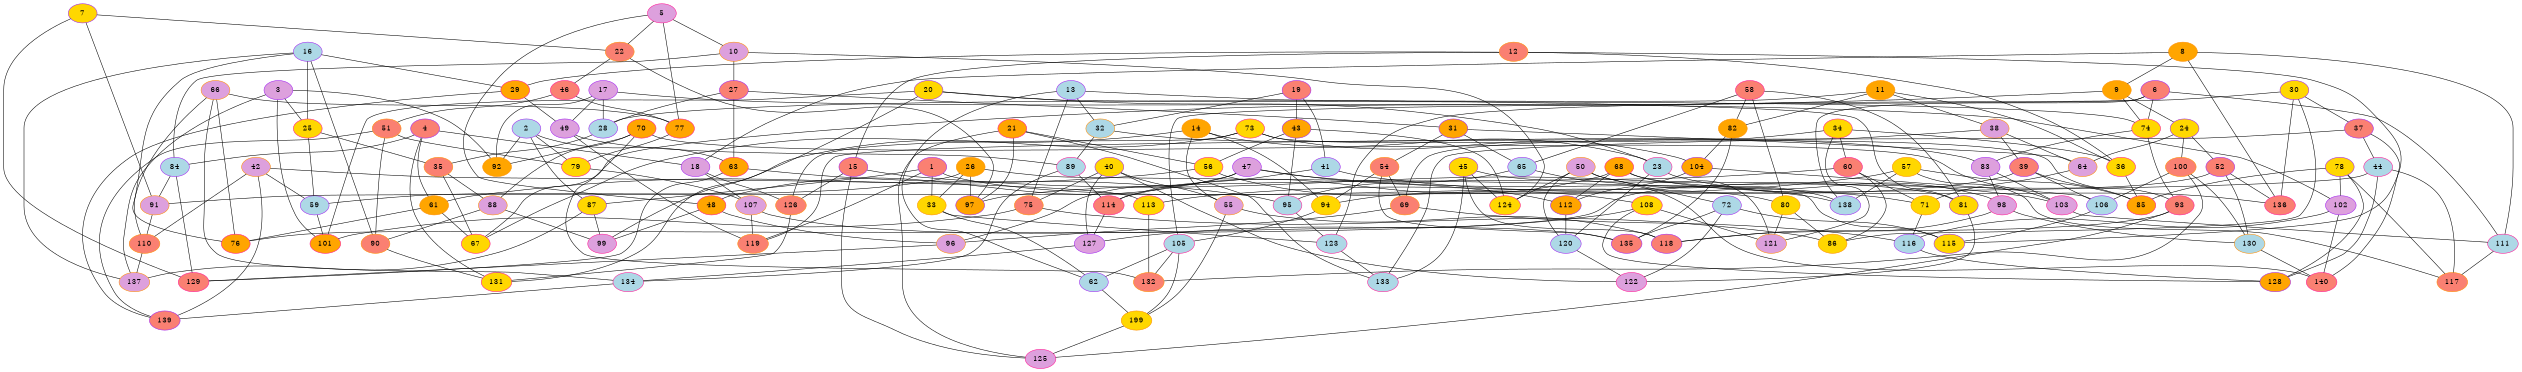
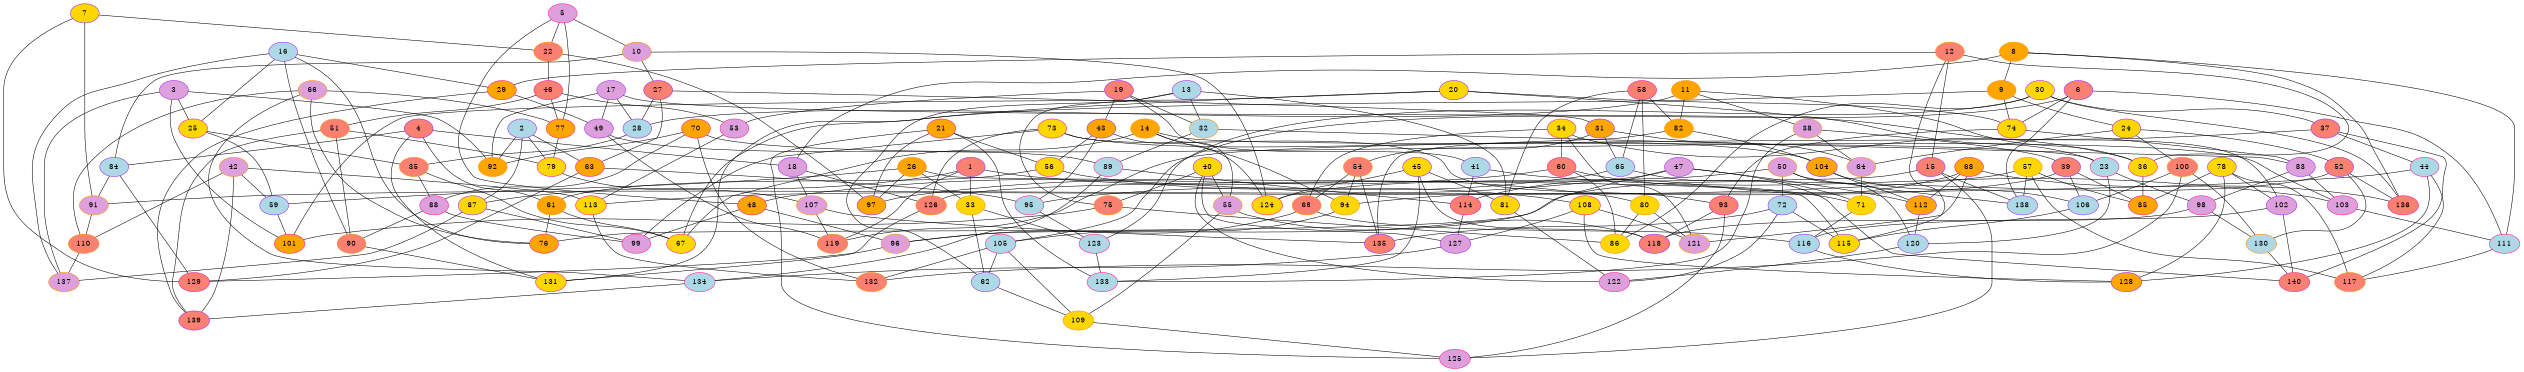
  graph {
    node [color=purple fillcolor=salmon style=filled]
    33 [color=darkorange fillcolor=gold]
    1
    80 [color=darkorange fillcolor=gold]
    87 [fillcolor=gold]
    119 [color=darkorange]
    62 [fillcolor=lightblue]
    123 [color=deeppink fillcolor=lightblue]
    86 [color=darkorange fillcolor=gold]
    121 [color=darkorange fillcolor=plum]
    137 [color=darkorange fillcolor=plum]
    99 [color=deeppink fillcolor=plum]
    2 [fillcolor=lightblue]
    63 [color=deeppink fillcolor=orange]
    79 [color=deeppink fillcolor=gold]
    92 [color=darkorange fillcolor=orange]
    129 [color=deeppink]
    95 [color=deeppink fillcolor=lightblue]
    107 [color=darkorange fillcolor=plum]
    3 [fillcolor=plum]
    25 [color=deeppink fillcolor=gold]
    101 [color=deeppink fillcolor=orange]
    35 [color=darkorange]
    59 [fillcolor=lightblue]
    18 [fillcolor=plum]
    4
    61 [color=darkorange fillcolor=orange]
    84 [fillcolor=lightblue]
    131 [color=deeppink fillcolor=gold]
    126 [color=darkorange]
    67 [color=deeppink fillcolor=gold]
    76 [color=deeppink fillcolor=orange]
    91 [color=darkorange fillcolor=plum]
    5 [color=deeppink fillcolor=plum]
    10 [color=darkorange fillcolor=plum]
    22 [color=darkorange]
    48 [color=deeppink fillcolor=orange]
    77 [color=deeppink fillcolor=orange]
    27
    124 [color=deeppink fillcolor=gold]
    97 [fillcolor=orange]
    46 [color=deeppink]
    96 [color=darkorange fillcolor=plum]
    105 [color=deeppink fillcolor=lightblue]
    6
    111 [color=deeppink fillcolor=lightblue]
    138 [fillcolor=lightblue]
    74 [color=deeppink fillcolor=gold]
    41 [fillcolor=lightblue]
    103 [color=deeppink fillcolor=plum]
    114 [color=deeppink]
-   109 [color=darkorange fillcolor=gold label=199]
+   109 [color=darkorange fillcolor=gold]
    132 [color=darkorange]
    117 [color=darkorange]
    7 [fillcolor=gold]
    110 [color=darkorange]
    8 [color=darkorange fillcolor=orange]
    9 [color=darkorange fillcolor=orange]
    136 [color=deeppink]
    24 [fillcolor=gold]
    52
    64 [color=darkorange fillcolor=plum]
    100 [color=darkorange]
    83 [fillcolor=plum]
    93 [color=deeppink]
    28 [fillcolor=lightblue]
    31 [fillcolor=orange]
    11 [color=darkorange fillcolor=orange]
    36 [color=deeppink fillcolor=gold]
    38 [color=darkorange fillcolor=plum]
    82 [color=darkorange fillcolor=orange]
    85 [color=deeppink fillcolor=orange]
    133 [color=deeppink fillcolor=lightblue]
    39
    135
    104 [fillcolor=orange]
    12 [color=darkorange]
    15
    29 [color=deeppink fillcolor=orange]
    115 [fillcolor=gold]
    125 [color=deeppink fillcolor=plum]
    49 [fillcolor=plum]
    139
    13 [fillcolor=lightblue]
    32 [color=darkorange fillcolor=lightblue]
    75 [color=darkorange]
    81 [fillcolor=gold]
    89 [color=deeppink fillcolor=lightblue]
    122 [color=deeppink fillcolor=plum]
    14 [color=darkorange fillcolor=orange]
    23 [color=deeppink fillcolor=lightblue]
    55 [color=darkorange fillcolor=plum]
    94 [color=darkorange fillcolor=gold]
    98 [color=deeppink fillcolor=plum]
    120 [fillcolor=lightblue]
    118
    16 [fillcolor=lightblue]
    90 [color=darkorange]
    17 [fillcolor=plum]
    102 [fillcolor=plum]
    140 [color=deeppink]
    116 [fillcolor=lightblue]
    19
    43 [fillcolor=orange]
+   53 [color=deeppink fillcolor=plum]
    56 [color=deeppink fillcolor=gold]
    113 [color=deeppink fillcolor=gold]
    20 [fillcolor=gold]
    21 [color=deeppink fillcolor=orange]
    108 [color=deeppink fillcolor=gold]
    51 [color=darkorange]
    130 [color=darkorange fillcolor=lightblue]
    71 [color=darkorange fillcolor=gold]
    106 [fillcolor=lightblue]
-   88 [color=darkorange fillcolor=plum]
+   88 [color=deeppink fillcolor=plum]
    26 [color=darkorange fillcolor=orange]
    54 [color=darkorange]
    65 [fillcolor=lightblue]
    30 [fillcolor=gold]
    37
    44 [color=deeppink fillcolor=lightblue]
    69 [color=darkorange]
    134 [color=deeppink fillcolor=lightblue]
    34 [color=deeppink fillcolor=gold]
    60 [color=deeppink]
    128 [fillcolor=orange]
    40 [fillcolor=gold]
    127 [fillcolor=plum]
    42 [color=darkorange fillcolor=plum]
    45 [fillcolor=gold]
    47 [fillcolor=plum]
    112 [fillcolor=orange]
    50 [color=darkorange fillcolor=plum]
    72 [fillcolor=lightblue]
    57 [color=darkorange fillcolor=gold]
    58 [color=deeppink]
    66 [color=darkorange fillcolor=plum]
    68 [color=deeppink fillcolor=orange]
    70 [color=deeppink fillcolor=orange]
    73 [color=deeppink fillcolor=gold]
    78 [fillcolor=gold]
    33 -- 62
    33 -- 123
    1 -- 33
    1 -- 80
    1 -- 87
    1 -- 119
    80 -- 86
    80 -- 121
    87 -- 137
    87 -- 99
    62 -- 109
    123 -- 133
    2 -- 87
    2 -- 63
    2 -- 79
    2 -- 92
    63 -- 129
    63 -- 95
    79 -- 107
    95 -- 123
    107 -- 119
    107 -- 135
    3 -- 137
    3 -- 92
    3 -- 25
    3 -- 101
    25 -- 35
    25 -- 59
    35 -- 67
    35 -- 88
    59 -- 101
    18 -- 107
    18 -- 126
    4 -- 18
    4 -- 61
    4 -- 84
    4 -- 131
    61 -- 67
    61 -- 76
    84 -- 129
    84 -- 91
    126 -- 131
    91 -- 110
    5 -- 10
    5 -- 22
    5 -- 48
    5 -- 77
    10 -- 84
    10 -- 27
    10 -- 124
    22 -- 97
    22 -- 46
    48 -- 99
    48 -- 96
    77 -- 79
    27 -- 63
    27 -- 28
    27 -- 31
    46 -- 77
+   46 -- 53
    46 -- 51
    96 -- 129
    105 -- 62
    105 -- 109
    105 -- 132
    6 -- 105
    6 -- 111
    6 -- 138
    6 -- 74
    111 -- 117
    74 -- 83
    74 -- 93
    41 -- 103
    41 -- 114
    103 -- 111
    114 -- 127
    109 -- 125
    7 -- 129
    7 -- 91
    7 -- 22
    110 -- 137
    8 -- 18
    8 -- 111
    8 -- 9
    8 -- 136
    9 -- 67
    9 -- 74
    9 -- 24
    24 -- 52
    24 -- 64
    24 -- 100
    52 -- 76
    52 -- 136
    52 -- 130
    64 -- 71
    100 -- 132
    100 -- 130
    100 -- 106
    83 -- 103
    83 -- 98
    93 -- 125
    93 -- 118
    28 -- 35
    31 -- 64
    31 -- 54
    31 -- 65
    11 -- 28
    11 -- 36
    11 -- 38
    11 -- 82
    36 -- 85
    38 -- 64
    38 -- 133
    38 -- 39
    82 -- 135
    82 -- 104
    39 -- 85
    39 -- 94
    39 -- 106
    104 -- 106
    104 -- 112
    12 -- 36
    12 -- 15
    12 -- 29
    12 -- 115
    15 -- 126
    15 -- 138
    15 -- 125
    29 -- 49
    29 -- 139
    49 -- 119
    49 -- 89
    13 -- 62
    13 -- 32
    13 -- 75
    13 -- 81
    32 -- 83
    32 -- 89
    75 -- 86
    75 -- 101
    81 -- 122
    89 -- 114
    89 -- 134
    14 -- 67
    14 -- 23
    14 -- 55
    14 -- 94
    23 -- 98
    23 -- 120
    55 -- 109
    55 -- 118
    94 -- 105
    98 -- 118
    98 -- 130
    120 -- 122
    16 -- 137
    16 -- 25
    16 -- 76
    16 -- 29
    16 -- 90
    90 -- 131
    17 -- 92
    17 -- 28
    17 -- 49
    17 -- 102
    102 -- 140
    102 -- 116
    116 -- 128
    19 -- 41
    19 -- 32
    19 -- 43
+   19 -- 53
    43 -- 95
    43 -- 124
    43 -- 56
+   53 -- 113
    56 -- 61
    56 -- 108
    113 -- 132
    20 -- 101
    20 -- 131
    20 -- 74
    20 -- 23
    21 -- 97
    21 -- 133
    21 -- 125
    21 -- 56
    108 -- 121
    108 -- 128
    108 -- 127
    51 -- 79
    51 -- 139
    51 -- 90
    130 -- 140
    71 -- 116
    106 -- 115
    88 -- 99
    88 -- 90
    26 -- 33
    26 -- 59
    26 -- 97
    26 -- 115
    54 -- 135
    54 -- 94
    54 -- 69
    65 -- 95
    65 -- 140
    30 -- 123
    30 -- 86
    30 -- 136
    30 -- 37
    37 -- 119
    37 -- 140
    37 -- 44
    44 -- 91
    44 -- 117
    44 -- 128
    69 -- 96
    69 -- 116
    134 -- 139
    34 -- 121
    34 -- 36
    34 -- 69
    34 -- 60
    60 -- 86
    60 -- 97
    60 -- 71
    40 -- 75
    40 -- 122
    40 -- 55
    40 -- 127
    127 -- 134
    42 -- 59
    42 -- 110
    42 -- 139
    42 -- 113
    45 -- 124
    45 -- 133
    45 -- 81
    45 -- 118
    47 -- 48
    47 -- 96
    47 -- 71
    47 -- 112
    112 -- 120
    50 -- 124
    50 -- 138
    50 -- 120
    50 -- 72
    72 -- 135
    72 -- 115
    72 -- 122
    57 -- 138
    57 -- 117
    57 -- 85
    57 -- 113
    58 -- 80
    58 -- 82
    58 -- 81
    58 -- 65
    66 -- 76
    66 -- 77
    66 -- 110
    66 -- 134
    68 -- 121
    68 -- 114
    68 -- 136
    68 -- 112
    70 -- 92
    70 -- 103
    70 -- 132
    70 -- 88
    73 -- 99
    73 -- 126
    73 -- 93
    73 -- 104
    78 -- 117
    78 -- 85
    78 -- 102
    78 -- 128
  }
